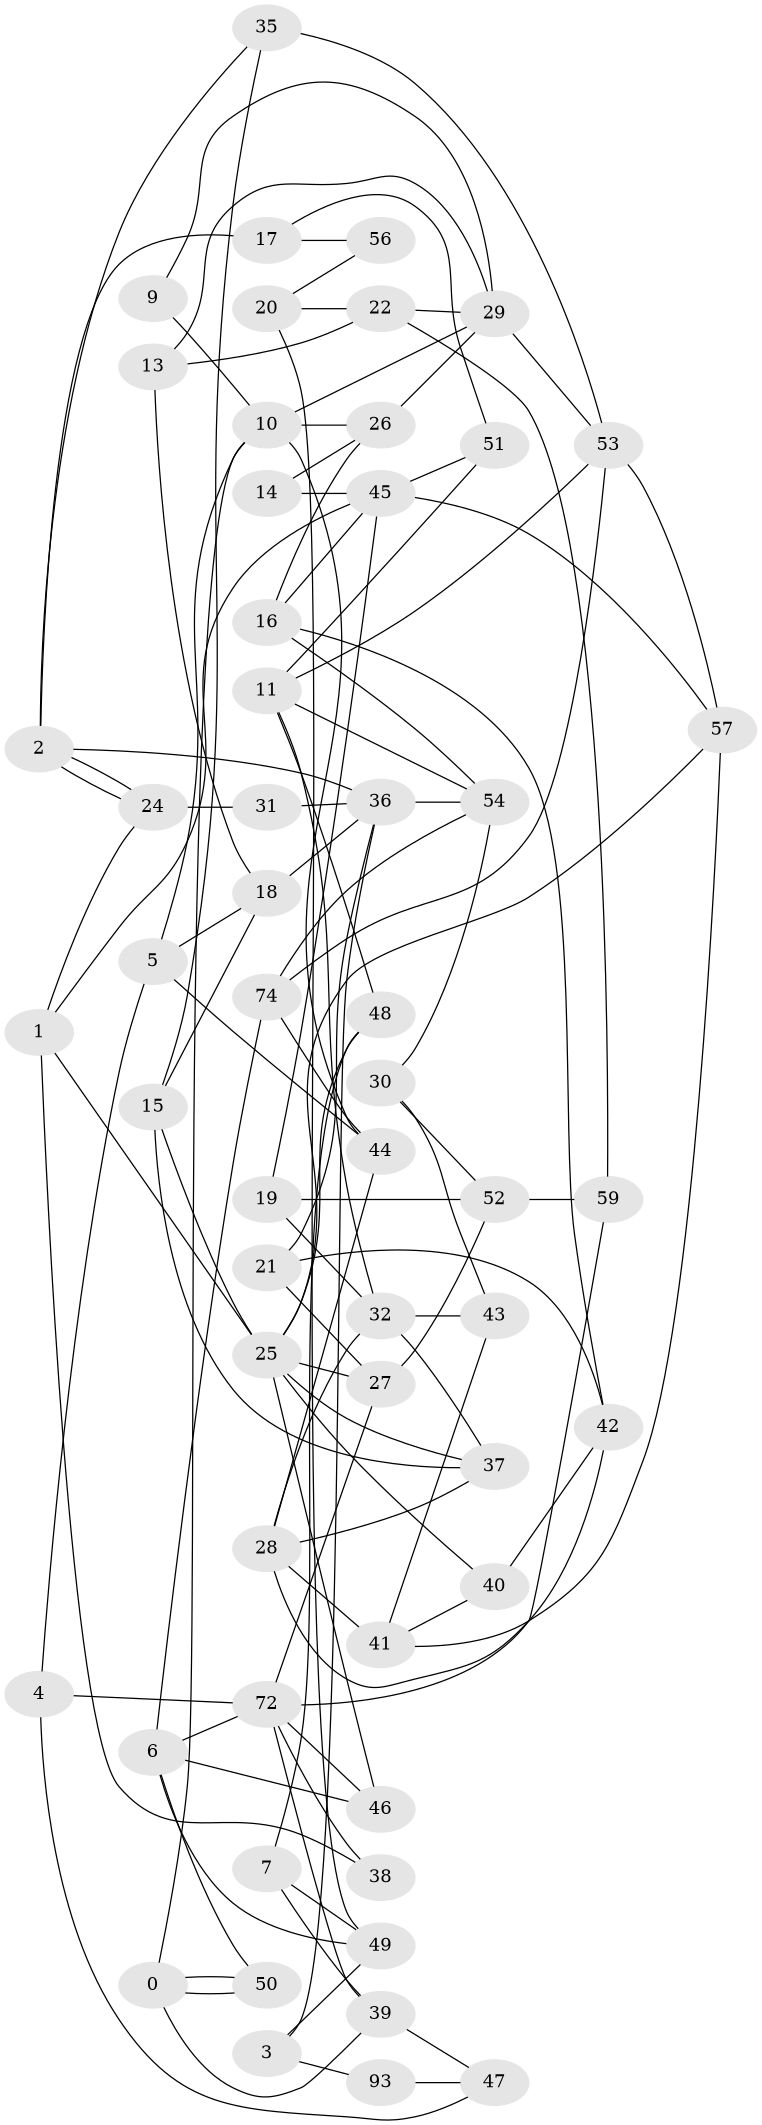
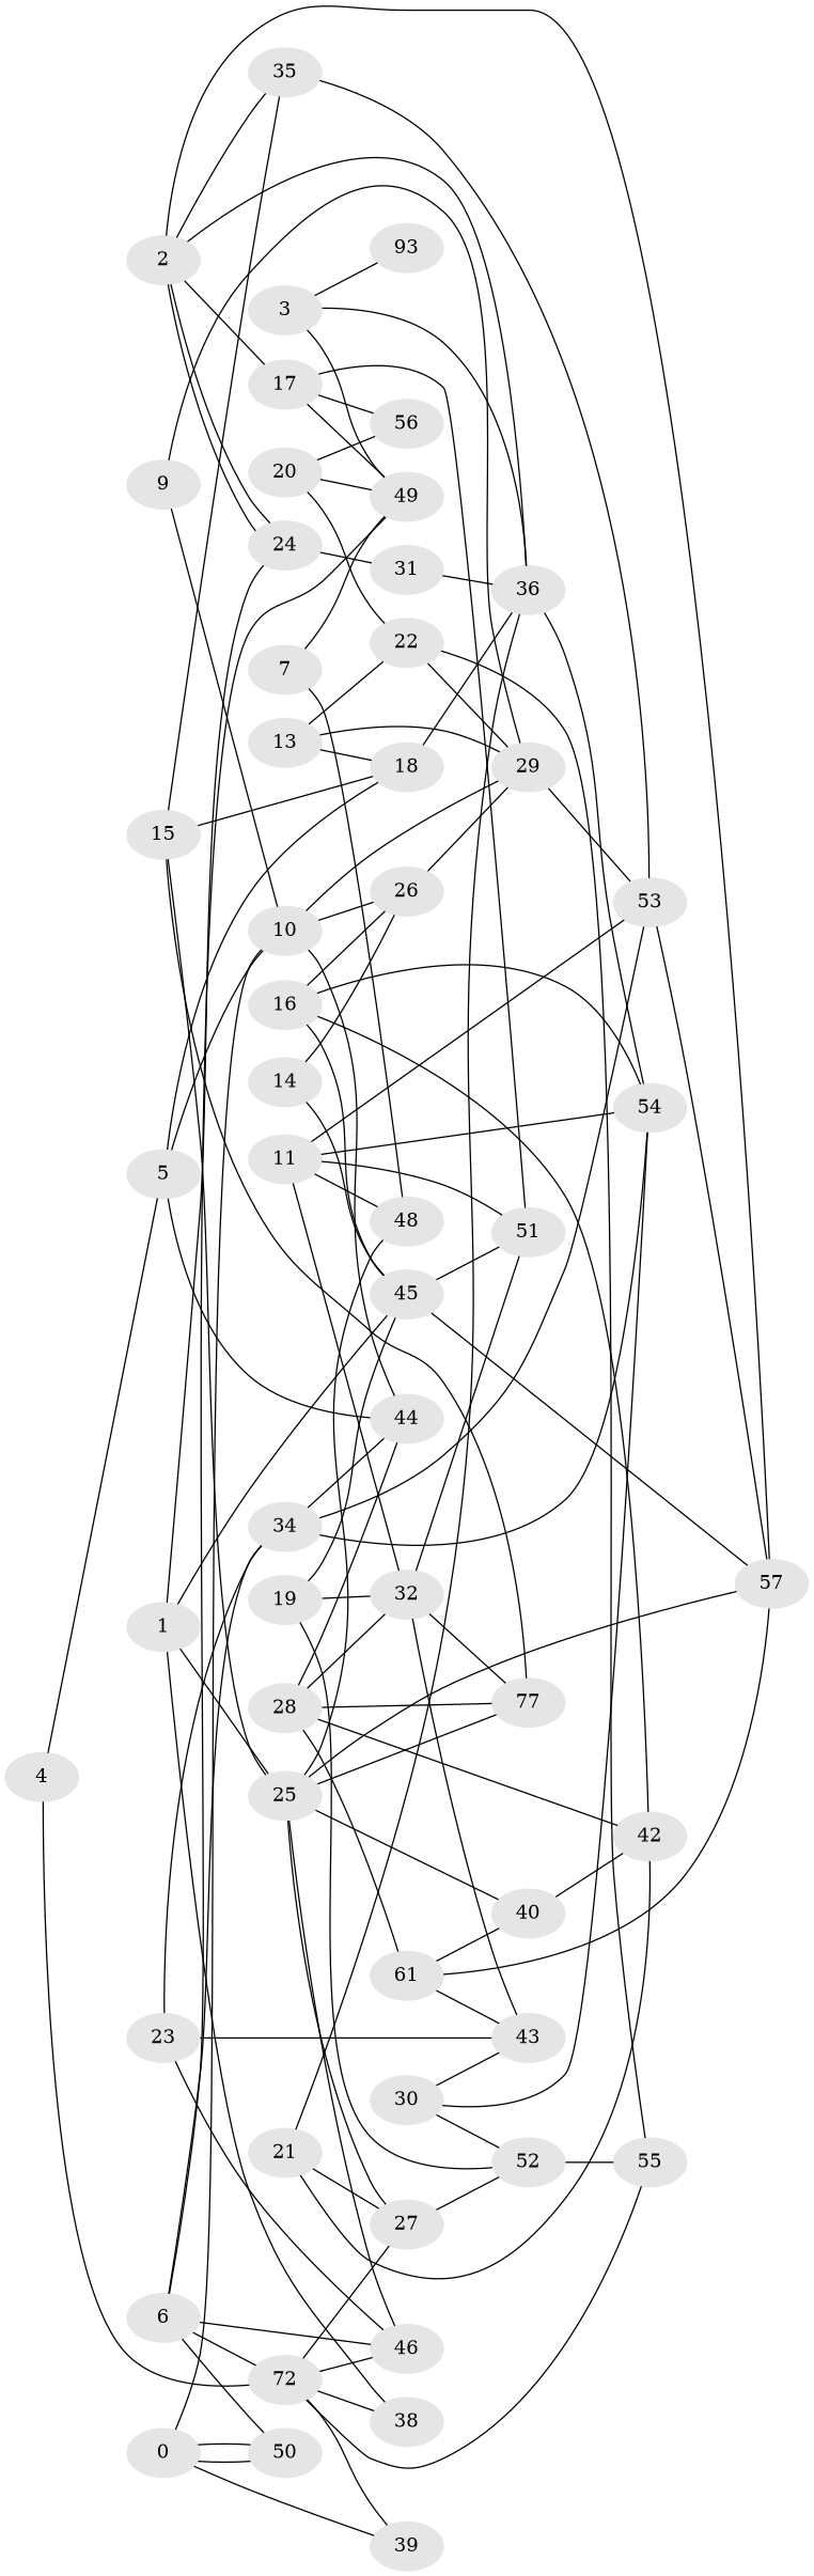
  graph {
    fontname="DejaVu Serif"
    rankdir=LR
    node [color=gray90 fontname="DejaVu Serif" style=filled]
    edge [fontname="DejaVu Serif"]
    1
    24
    25
    38
    45
    31
    57
    46
    48
    27
-   37
+   37 [label=77]
    40
    51
    2
    17
    35
    36
    49
    56
    53
    54
    3
    n23 [label=93]
-   47
    4
    5
    n27 [label=72]
    10
    18
    44
    39
-   55 [label=59]
+   55
    29
    26
    6
-   34 [label=74]
+   34
    50
    7
    n39 [label=0]
    9
    11
    32
    43
    52
    13
    22
    14
    15
    16
    42
    19
    20
    21
+   23
    28
-   41
+   41 [label=61]
    30
    1 -- 24
    1 -- 25
    1 -- 38
    1 -- 45
    24 -- 31
    25 -- 57
    25 -- 46
    25 -- 48
    25 -- 27
    25 -- 37
    25 -- 40
    45 -- 57
    45 -- 51
    31 -- 36
    27 -- 52
    40 -- 42
    2 -- 24
    2 -- 24
+   2 -- 57
    2 -- 17
    2 -- 35
    2 -- 36
    17 -- 51
+   17 -- 49
    17 -- 56
    35 -- 53
    36 -- 54
    53 -- 57
    3 -- 36
    3 -- 49
    3 -- n23
-   n23 -- 47
-   4 -- 47
    4 -- 5
    4 -- n27
    5 -- 10
    5 -- 18
    5 -- 44
    n27 -- 38
    n27 -- 46
    n27 -- 27
    n27 -- 39
    n27 -- 55
    10 -- 44
    10 -- 29
    10 -- 26
    18 -- 36
-   39 -- 47
    29 -- 53
    26 -- 29
    6 -- 46
    6 -- 49
    6 -- n27
    6 -- 34
    6 -- 50
    34 -- 53
    34 -- 54
    34 -- 44
    7 -- 48
    7 -- 49
-   7 -- 39
    n39 -- 10
    n39 -- 39
    n39 -- 50
    n39 -- 50
    9 -- 10
    9 -- 29
    11 -- 48
    11 -- 51
    11 -- 53
    11 -- 54
    11 -- 32
    32 -- 37
+   32 -- 51
    32 -- 43
    52 -- 55
    13 -- 18
    13 -- 29
    13 -- 22
    22 -- 55
    22 -- 29
    14 -- 45
    14 -- 26
    15 -- 25
    15 -- 37
    15 -- 35
    15 -- 18
    16 -- 45
    16 -- 54
    16 -- 26
    16 -- 42
    19 -- 45
    19 -- 32
    19 -- 52
    20 -- 49
    20 -- 56
    20 -- 22
    21 -- 27
    21 -- 36
    21 -- 42
+   23 -- 46
+   23 -- 34
+   23 -- 43
    28 -- 37
    28 -- 44
    28 -- 32
    28 -- 42
    28 -- 41
    41 -- 57
    41 -- 40
    41 -- 43
    30 -- 54
    30 -- 43
    30 -- 52
  }
